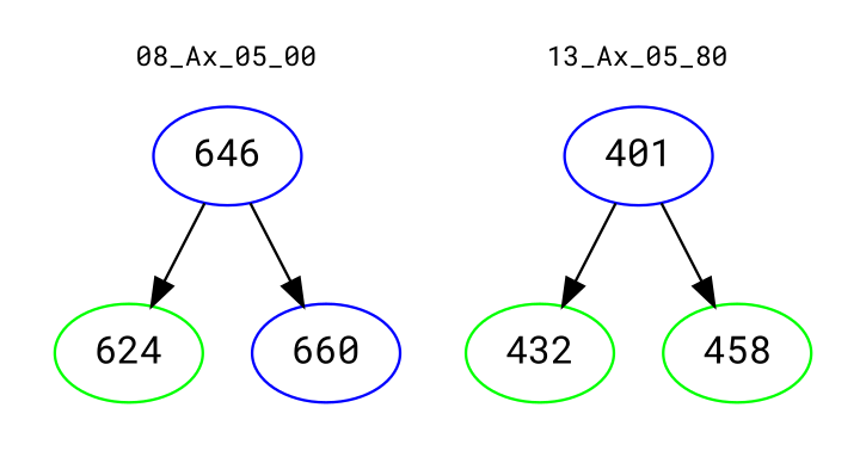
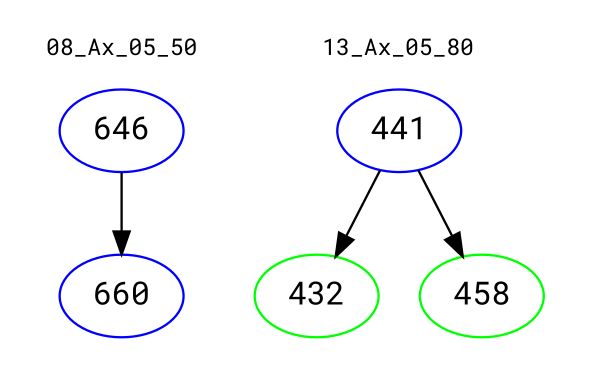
  digraph {
    fontname="Roboto Mono"
    node [color=blue fontname="Roboto Mono"]
    edge [color=black fontname="Roboto Mono"]
    n1 [label=646]
-   n2 [color=green label=624]
    n3 [label=660]
-   n4 [label=401]
+   n4 [label=441]
    n5 [color=green label=432]
    n6 [color=green label=458]
    subgraph cluster_1 {
      color=white
      fontsize=10
-     label="08_Ax_05_00"
+     label="08_Ax_05_50"
      n1
-     n2
      n3
    }
    subgraph cluster_2 {
      color=white
      fontsize=10
      label="13_Ax_05_80"
      n4
      n5
      n6
    }
-   n1 -> n2
    n1 -> n3
    n4 -> n5
    n4 -> n6
  }
